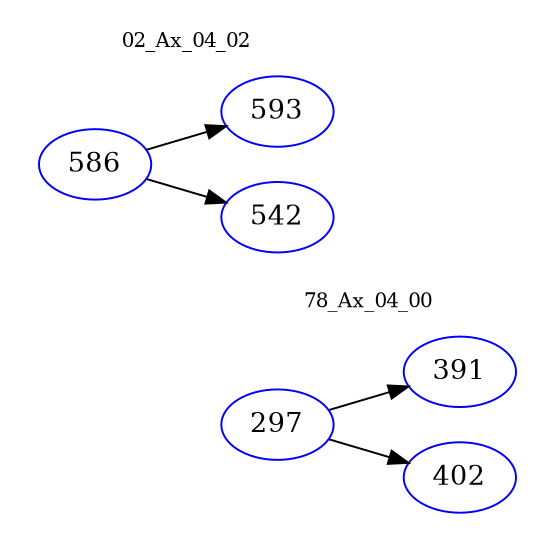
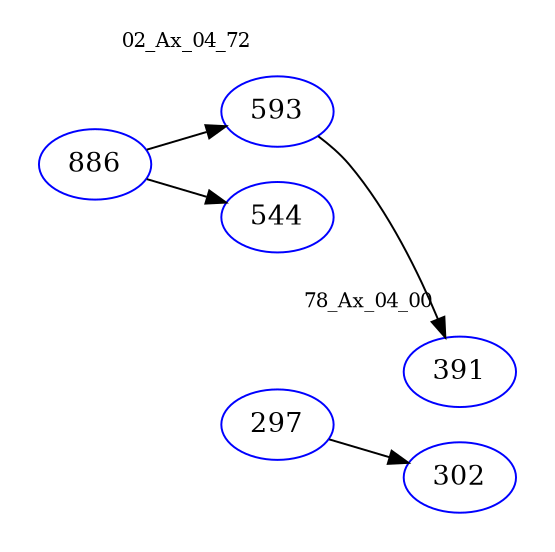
  digraph {
    rankdir=LR
    node [color=blue]
    edge [color=black]
-   n1 [label=586]
-   n2 [label=542]
+   n1 [label=886]
+   n2 [label=544]
    n3 [label=593]
    n4 [label=297]
    n5 [label=391]
-   n6 [label=402]
+   n6 [label=302]
    subgraph cluster_1 {
      color=white
      fontsize=10
-     label="02_Ax_04_02"
+     label="02_Ax_04_72"
      n1
      n2
      n3
    }
    subgraph cluster_2 {
      color=white
      fontsize=10
      label="78_Ax_04_00"
      n4
      n5
      n6
    }
    n1 -> n2
    n1 -> n3
-   n4 -> n5
+   n3 -> n5
    n4 -> n6
  }
